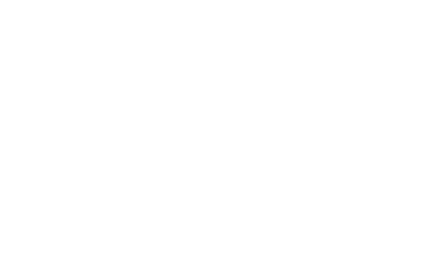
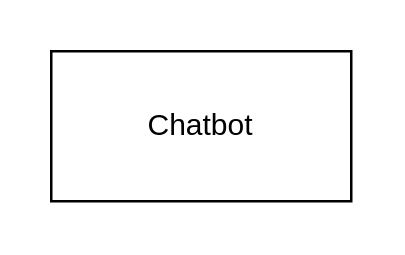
  <mxCell id="0" />
  <mxCell id="1" parent="0" />
+ <mxCell id="2" value="Chatbot" style="rounded=0;whiteSpace=wrap;html=1;" vertex="1" parent="1"><mxGeometry x="20" y="20" width="120" height="60" as="geometry" /></mxCell>
